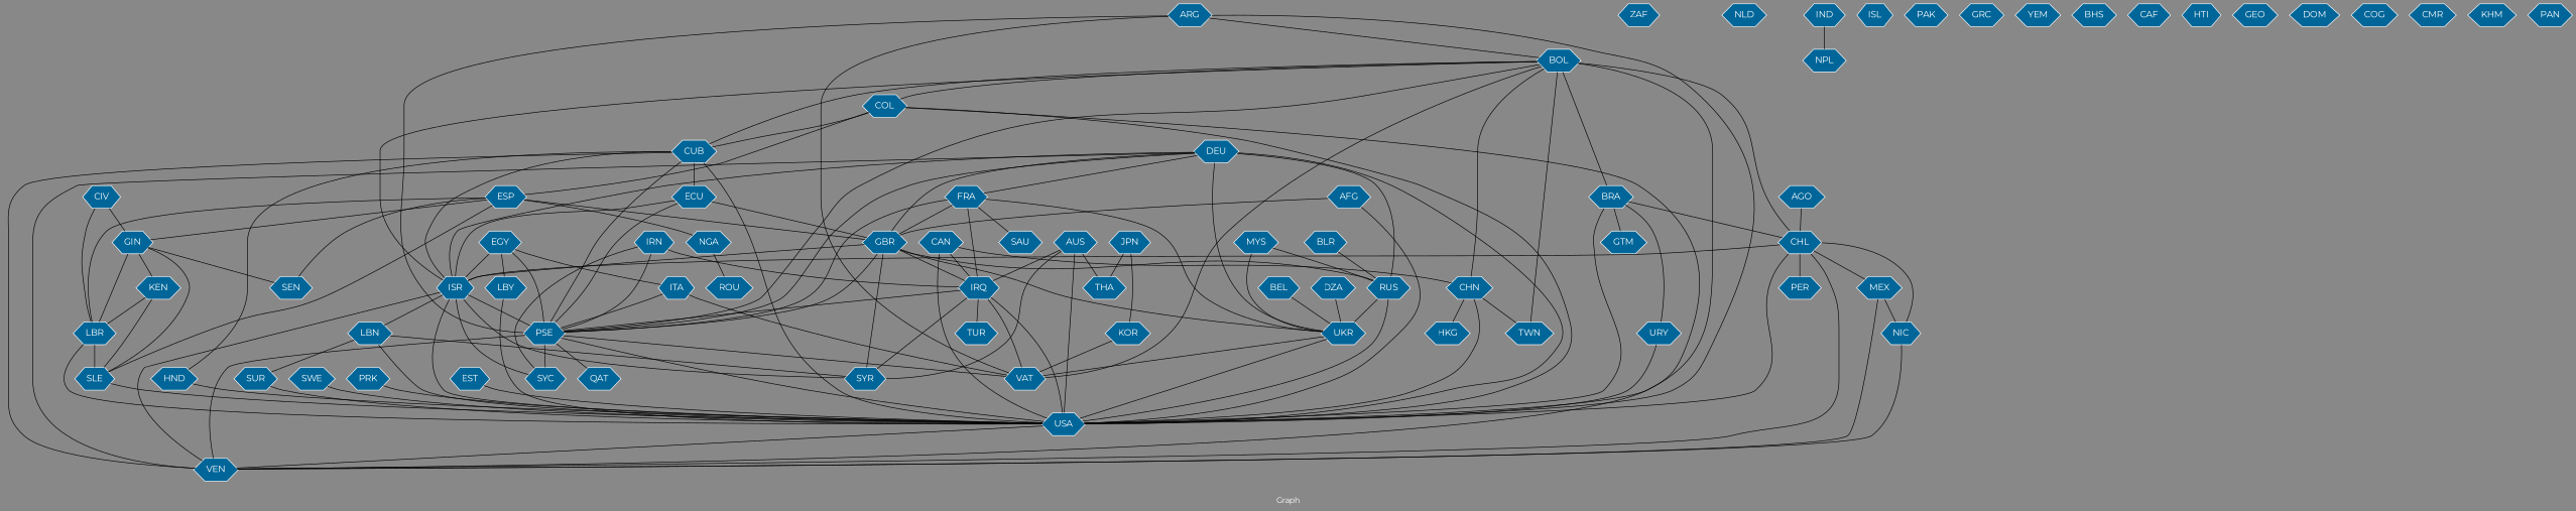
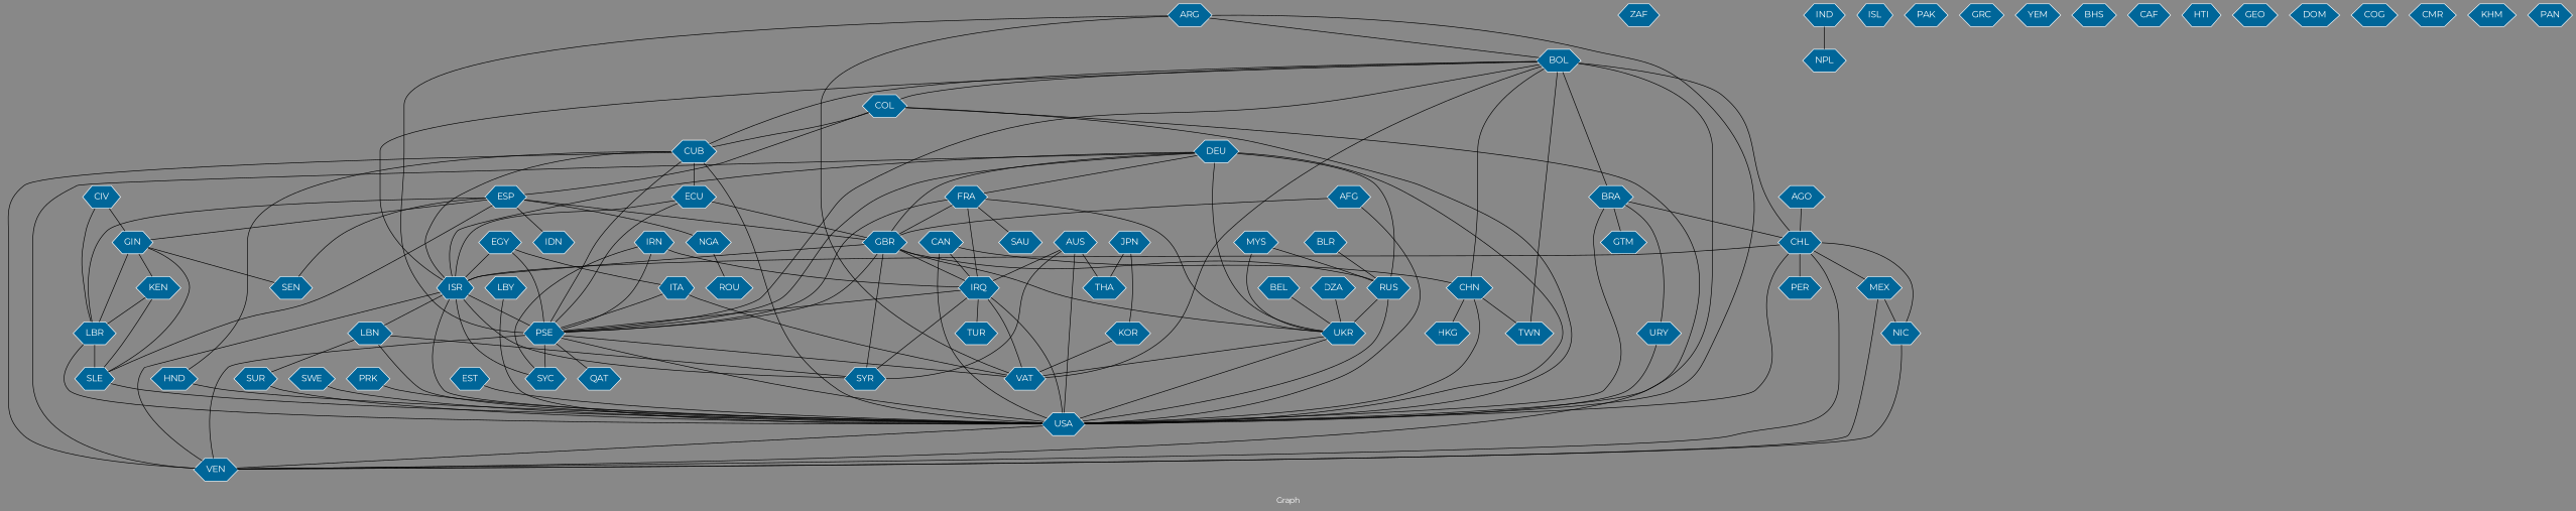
  graph {
    bgcolor="#888888"
    fontcolor=white
    fontname=Montserrat
    fontsize=12
    label="Graph"
    node [color=white fillcolor="#006699" fontcolor=white fontname=Montserrat shape=hexagon style=filled]
    edge [arrowhead=open color=black fontcolor=white fontname=Montserrat fontsize=12 weight=1]
    n1 [label=AUS]
    n2 [label=IRQ]
    n3 [label=USA]
    n4 [label=THA]
    n5 [label=SYR]
    n6 [label=PSE]
    n7 [label=VAT]
    n8 [label=TUR]
    n9 [label=VEN]
    n10 [label=GBR]
    n11 [label=RUS]
    n12 [label=UKR]
    n13 [label=ISR]
    n14 [label=SYC]
    n15 [label=QAT]
    n16 [label=LBN]
    n17 [label=GTM]
    n18 [label=EGY]
    n19 [label=LBY]
    n20 [label=ITA]
    n21 [label=CHL]
    n22 [label=MEX]
    n23 [label=PER]
    n24 [label=NIC]
    n25 [label=SUR]
+   n26 [label=IDN]
    n27 [label=ZAF]
    n28 [label=FRA]
    n29 [label=SAU]
-   n30 [label=NLD]
    n31 [label=KEN]
    n32 [label=SLE]
    n33 [label=LBR]
    n34 [label=GIN]
    n35 [label=SEN]
    n36 [label=ARG]
    n37 [label=BOL]
    n38 [label=BRA]
    n39 [label=COL]
    n40 [label=CUB]
    n41 [label=TWN]
    n42 [label=CHN]
    n43 [label=URY]
    n44 [label=IRN]
    n45 [label=IND]
    n46 [label=NPL]
    n47 [label=ESP]
    n48 [label=NGA]
    n49 [label=ROU]
    n50 [label=BEL]
    n51 [label=ECU]
    n52 [label=HND]
    n53 [label=ISL]
    n54 [label=PAK]
    n55 [label=HKG]
    n56 [label=JPN]
    n57 [label=KOR]
    n58 [label=CAN]
    n59 [label=CIV]
    n60 [label=GRC]
    n61 [label=DEU]
    n62 [label=MYS]
    n63 [label=DZA]
    n64 [label=YEM]
    n65 [label=BHS]
    n66 [label=BLR]
    n67 [label=SWE]
    n68 [label=CAF]
    n69 [label=HTI]
    n70 [label=GEO]
    n71 [label=PRK]
    n72 [label=AFG]
    n73 [label=EST]
    n74 [label=DOM]
    n75 [label=COG]
    n76 [label=CMR]
    n77 [label=KHM]
    n78 [label=PAN]
    n79 [label=AGO]
    n1 -- n2 [weight=3]
    n1 -- n3
    n1 -- n4 [weight=5]
    n1 -- n5
    n2 -- n3 [weight=29]
    n2 -- n5 [weight=2]
    n2 -- n6
    n2 -- n7 [weight=3]
    n2 -- n8
    n3 -- n9
    n6 -- n3 [weight=8]
    n6 -- n7 [weight=2]
    n6 -- n9 [weight=3]
    n6 -- n14 [weight=2]
    n6 -- n15
    n10 -- n2 [weight=2]
    n10 -- n5 [weight=4]
    n10 -- n6 [weight=3]
    n10 -- n11
    n10 -- n12
    n10 -- n13
    n11 -- n3 [weight=12]
    n11 -- n12 [weight=52]
    n12 -- n3 [weight=7]
    n12 -- n7
    n13 -- n3 [weight=8]
    n13 -- n5 [weight=2]
    n13 -- n6 [weight=92]
    n13 -- n9
    n13 -- n14
    n13 -- n16 [weight=2]
    n16 -- n3
    n16 -- n5
    n16 -- n25
    n18 -- n6 [weight=15]
    n18 -- n13 [weight=7]
-   n18 -- n19 [weight=2]
    n18 -- n20
    n19 -- n3
    n20 -- n6
    n20 -- n7
    n21 -- n3
    n21 -- n9
    n21 -- n13
    n21 -- n22
    n21 -- n23 [weight=7]
    n21 -- n24
    n22 -- n9
    n22 -- n24
    n24 -- n9
    n25 -- n3
    n28 -- n2
    n28 -- n6 [weight=4]
    n28 -- n10
    n28 -- n12
    n28 -- n29
    n31 -- n32
    n31 -- n33
    n32 -- n3
    n33 -- n3 [weight=2]
    n33 -- n32 [weight=2]
    n34 -- n31
    n34 -- n32 [weight=2]
    n34 -- n33 [weight=4]
    n34 -- n35
    n36 -- n3
    n36 -- n6
    n36 -- n7
    n36 -- n37
    n37 -- n3 [weight=2]
    n37 -- n6
    n37 -- n7 [weight=2]
    n37 -- n13 [weight=2]
    n37 -- n21 [weight=5]
    n37 -- n38 [weight=2]
    n37 -- n39
    n37 -- n40
    n37 -- n41
    n37 -- n42
    n38 -- n3 [weight=2]
    n38 -- n17
    n38 -- n21 [weight=2]
    n38 -- n43
    n39 -- n3
    n39 -- n9
    n39 -- n40
    n39 -- n47
    n40 -- n3 [weight=3]
    n40 -- n6 [weight=2]
    n40 -- n9
    n40 -- n13
    n40 -- n51
    n40 -- n52
    n42 -- n3
    n42 -- n41
    n42 -- n55
    n43 -- n3
    n44 -- n2
    n44 -- n6
    n44 -- n14
    n45 -- n46 [weight=2]
    n47 -- n10 [weight=3]
+   n47 -- n26 [weight=2]
    n47 -- n32
    n47 -- n33 [weight=4]
    n47 -- n34
    n47 -- n35
    n47 -- n48
    n48 -- n49
    n50 -- n12
    n51 -- n6
    n51 -- n10 [weight=2]
    n51 -- n13
    n52 -- n3 [weight=2]
    n56 -- n4
    n56 -- n57 [weight=2]
    n57 -- n7 [weight=5]
    n58 -- n2
    n58 -- n3
    n58 -- n42
    n59 -- n33 [weight=2]
    n59 -- n34 [weight=2]
    n61 -- n3 [weight=2]
    n61 -- n6 [weight=2]
    n61 -- n9
    n61 -- n10
    n61 -- n11 [weight=5]
    n61 -- n12 [weight=7]
    n61 -- n13
    n61 -- n28 [weight=2]
    n62 -- n11
    n62 -- n12 [weight=4]
    n63 -- n12
    n66 -- n11
    n67 -- n3
    n71 -- n3
    n72 -- n3 [weight=2]
    n72 -- n10
    n73 -- n3
    n79 -- n21
  }
